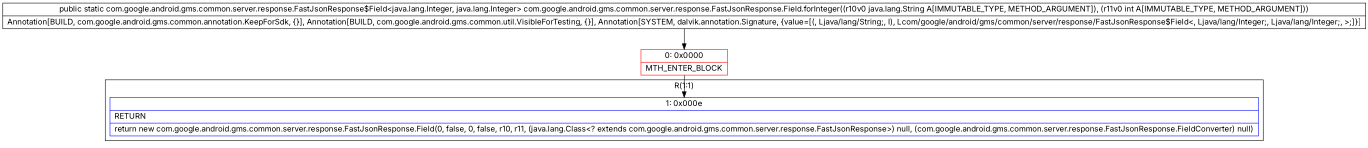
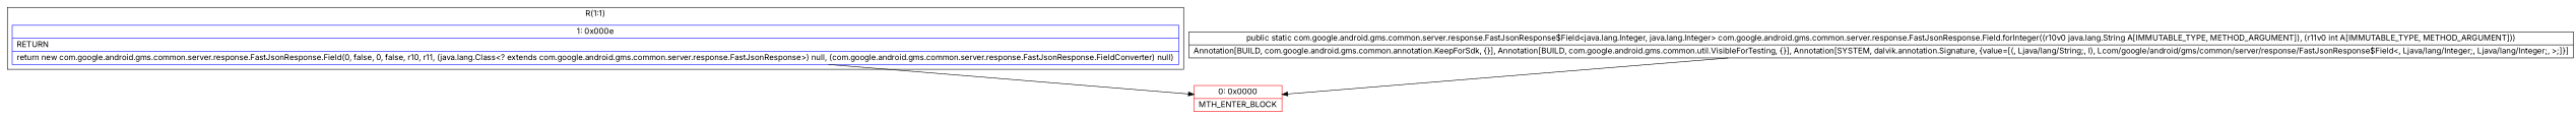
  digraph {
    fontname=Inter
    node [shape=record fontname=Inter]
    edge [fontname=Inter]
    n1 [color=blue label="{1\:\ 0x000e|RETURN\l|return new com.google.android.gms.common.server.response.FastJsonResponse.Field(0, false, 0, false, r10, r11, (java.lang.Class\<? extends com.google.android.gms.common.server.response.FastJsonResponse\>) null, (com.google.android.gms.common.server.response.FastJsonResponse.FieldConverter) null)\l}"]
    n2 [color=red label="{0\:\ 0x0000|MTH_ENTER_BLOCK\l}"]
    n3 [label="{public static com.google.android.gms.common.server.response.FastJsonResponse$Field\<java.lang.Integer, java.lang.Integer\> com.google.android.gms.common.server.response.FastJsonResponse.Field.forInteger((r10v0 java.lang.String A[IMMUTABLE_TYPE, METHOD_ARGUMENT]), (r11v0 int A[IMMUTABLE_TYPE, METHOD_ARGUMENT]))  | Annotation[BUILD, com.google.android.gms.common.annotation.KeepForSdk, \{\}], Annotation[BUILD, com.google.android.gms.common.util.VisibleForTesting, \{\}], Annotation[SYSTEM, dalvik.annotation.Signature, \{value=[(, Ljava\/lang\/String;, I), Lcom\/google\/android\/gms\/common\/server\/response\/FastJsonResponse$Field\<, Ljava\/lang\/Integer;, Ljava\/lang\/Integer;, \>;]\}]\l}"]
    subgraph cluster_1 {
      label="R(1:1)"
      n1
    }
-   n2 -> n1
+   n1 -> n2
    n3 -> n2
  }
